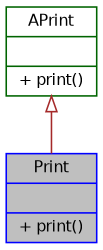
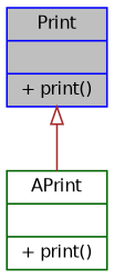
  digraph {
    node [fontname=Helvetica fontsize=10 shape=record style=filled]
    n1 [color=blue fillcolor=grey75 fontcolor=black height=0.2 label="{Print\n||+ print()\l}" width=0.4]
    n2 [color=darkgreen fillcolor=white height=0.2 label="{APrint\n||+ print()\l}" width=0.4]
-   n2 -> n1 [arrowtail=onormal color=brown dir=back fontname=Helvetica fontsize=10 labelfontname=Helvetica labelfontsize=10 style=solid]
+   n1 -> n2 [arrowtail=onormal color=brown dir=back fontname=Helvetica fontsize=10 labelfontname=Helvetica labelfontsize=10 style=solid]
  }
